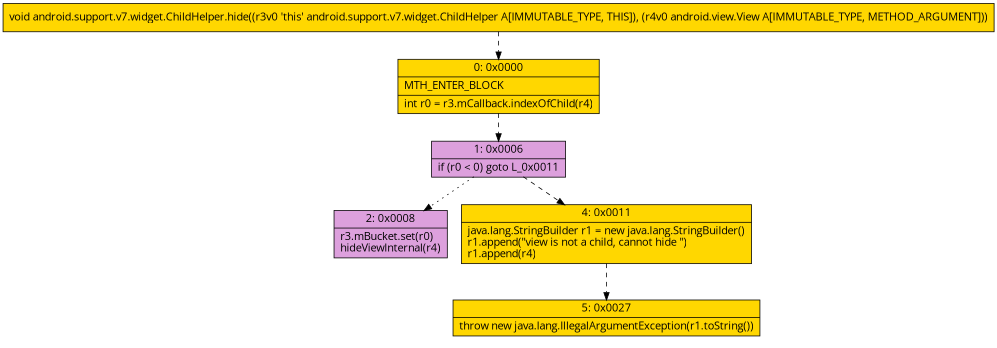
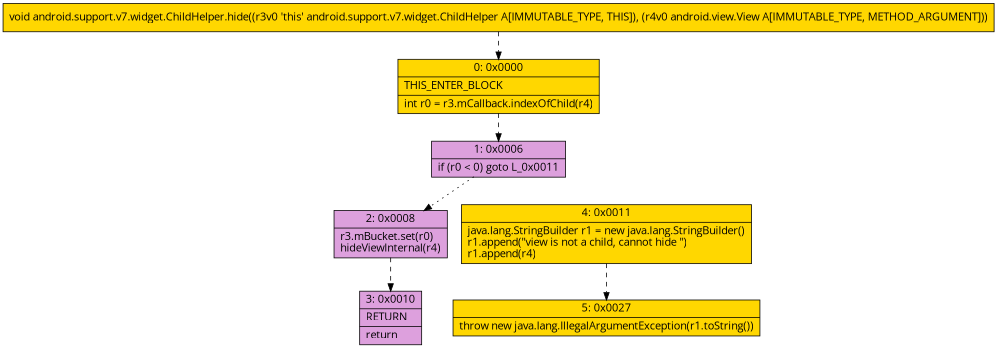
  digraph {
    fontname="Open Sans"
    node [fillcolor=gold fontname="Open Sans" shape=record style=filled]
    edge [fontname="Open Sans" style=dashed]
-   n1 [label="{0\:\ 0x0000|MTH_ENTER_BLOCK\l|int r0 = r3.mCallback.indexOfChild(r4)\l}"]
+   n1 [label="{0\:\ 0x0000|THIS_ENTER_BLOCK\l|int r0 = r3.mCallback.indexOfChild(r4)\l}"]
    n2 [fillcolor=plum label="{1\:\ 0x0006|if (r0 \< 0) goto L_0x0011\l}"]
    n3 [fillcolor=plum label="{2\:\ 0x0008|r3.mBucket.set(r0)\lhideViewInternal(r4)\l}"]
    n4 [label="{4\:\ 0x0011|java.lang.StringBuilder r1 = new java.lang.StringBuilder()\lr1.append(\"view is not a child, cannot hide \")\lr1.append(r4)\l}"]
+   n5 [fillcolor=plum label="{3\:\ 0x0010|RETURN\l|return\l}"]
    n6 [label="{5\:\ 0x0027|throw new java.lang.IllegalArgumentException(r1.toString())\l}"]
    n7 [label="{void android.support.v7.widget.ChildHelper.hide((r3v0 'this' android.support.v7.widget.ChildHelper A[IMMUTABLE_TYPE, THIS]), (r4v0 android.view.View A[IMMUTABLE_TYPE, METHOD_ARGUMENT])) }"]
    n1 -> n2
    n2 -> n3 [style=dotted]
-   n2 -> n4
+   n3 -> n5
    n4 -> n6
    n7 -> n1
  }
